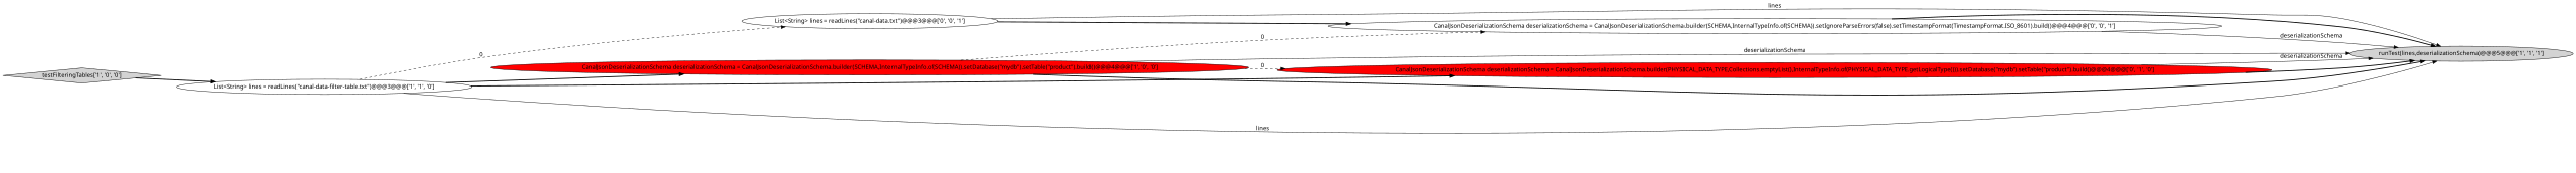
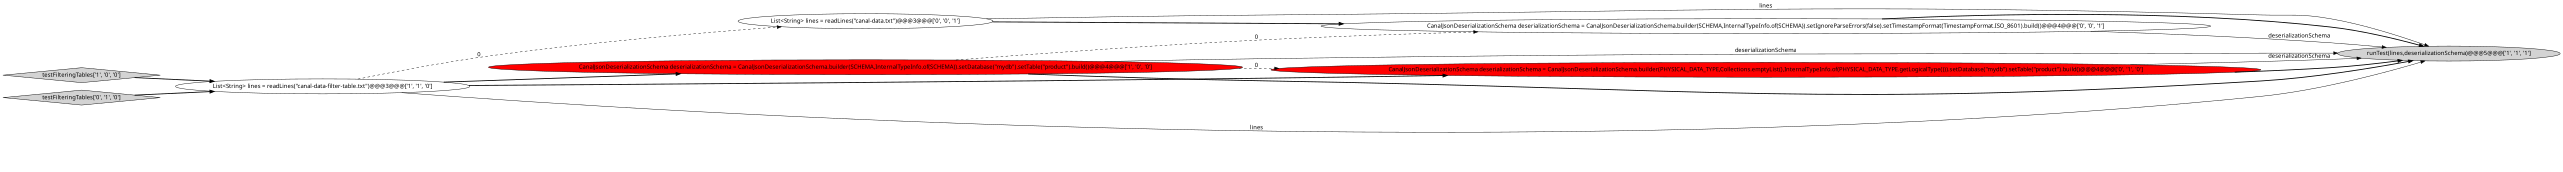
  digraph {
    fontname="Noto Sans"
    rankdir=LR
    node [fillcolor=lightgray fontname="Noto Sans" shape=ellipse style=filled]
    edge [fontname="Noto Sans" style=bold]
    n1 [label="testFilteringTables['1', '0', '0']" shape=diamond]
    n2 [fillcolor=white label="List<String> lines = readLines(\"canal-data-filter-table.txt\")@@@3@@@['1', '1', '0']"]
    n3 [fillcolor=white label="List<String> lines = readLines(\"canal-data.txt\")@@@3@@@['0', '0', '1']"]
    n4 [fillcolor=red label="CanalJsonDeserializationSchema deserializationSchema = CanalJsonDeserializationSchema.builder(SCHEMA,InternalTypeInfo.of(SCHEMA)).setDatabase(\"mydb\").setTable(\"product\").build()@@@4@@@['1', '0', '0']"]
    n5 [fillcolor=red label="CanalJsonDeserializationSchema deserializationSchema = CanalJsonDeserializationSchema.builder(PHYSICAL_DATA_TYPE,Collections.emptyList(),InternalTypeInfo.of(PHYSICAL_DATA_TYPE.getLogicalType())).setDatabase(\"mydb\").setTable(\"product\").build()@@@4@@@['0', '1', '0']"]
    n6 [label="runTest(lines,deserializationSchema)@@@5@@@['1', '1', '1']"]
    n7 [fillcolor=white label="CanalJsonDeserializationSchema deserializationSchema = CanalJsonDeserializationSchema.builder(SCHEMA,InternalTypeInfo.of(SCHEMA)).setIgnoreParseErrors(false).setTimestampFormat(TimestampFormat.ISO_8601).build()@@@4@@@['0', '0', '1']"]
+   n8 [label="testFilteringTables['0', '1', '0']" shape=diamond]
    n1 -> n2
    n2 -> n3 [label=0 style=dashed]
    n2 -> n4
    n2 -> n5
    n2 -> n6 [label=lines style=solid]
    n3 -> n6 [label=lines style=solid]
    n3 -> n7
    n4 -> n5 [label=0 style=dashed]
    n4 -> n6 [label=deserializationSchema style=solid]
    n4 -> n6
    n4 -> n7 [label=0 style=dashed]
    n5 -> n6
    n5 -> n6 [label=deserializationSchema style=solid]
    n7 -> n6
    n7 -> n6 [label=deserializationSchema style=solid]
+   n8 -> n2
  }
